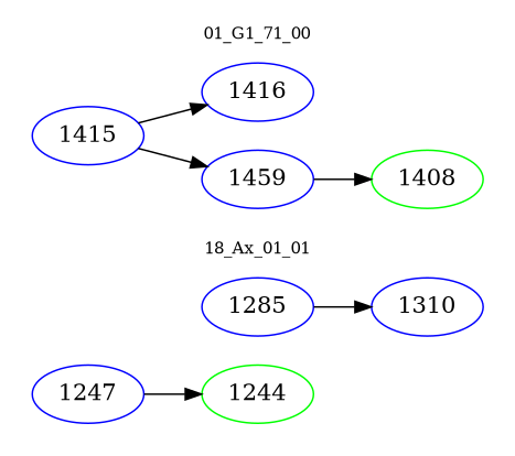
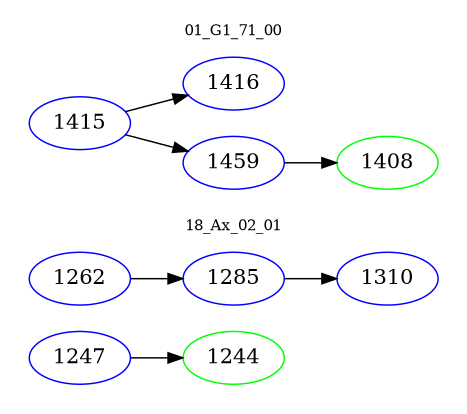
  digraph {
    rankdir=LR
    node [color=blue]
    edge [color=black]
+   n1 [label=1262]
    n2 [label=1247]
    n3 [label=1285]
    n4 [color=green label=1244]
    n5 [label=1310]
    n6 [label=1415]
    n7 [label=1459]
    n8 [label=1416]
    n9 [color=green label=1408]
    subgraph cluster_1 {
      color=white
      fontsize=10
-     label="18_Ax_01_01"
+     label="18_Ax_02_01"
+     n1
      n2
      n3
      n4
      n5
    }
    subgraph cluster_2 {
      color=white
      fontsize=10
      label="01_G1_71_00"
      n6
      n7
      n8
      n9
    }
+   n1 -> n3
    n2 -> n4
    n3 -> n5
    n6 -> n7
    n6 -> n8
    n7 -> n9
  }
